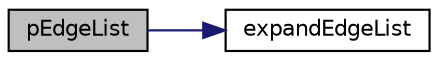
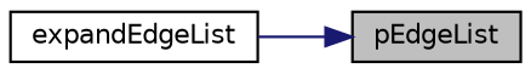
  digraph {
    rankdir=LR
    node [color=black fontname=Helvetica fontsize=10 shape=record style=filled]
    n1 [fillcolor=grey75 fontcolor=black height=0.2 label=pEdgeList width=0.4]
    n2 [fillcolor=white height=0.2 label=expandEdgeList width=0.4]
-   n1 -> n2 [color=midnightblue fontname=Helvetica fontsize=10 labelfontname=Helvetica labelfontsize=10 style=solid]
+   n2 -> n1 [color=midnightblue fontname=Helvetica fontsize=10 labelfontname=Helvetica labelfontsize=10 style=solid]
  }
